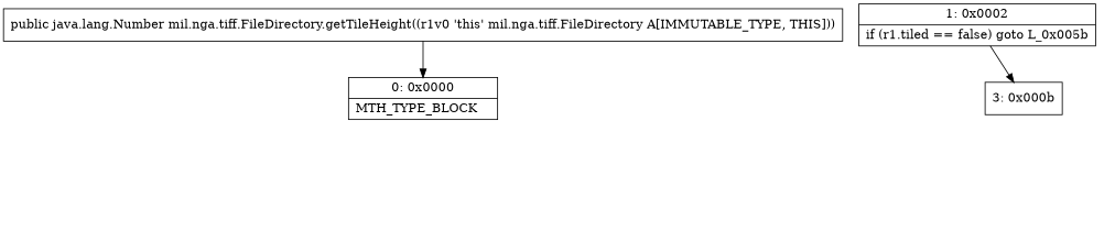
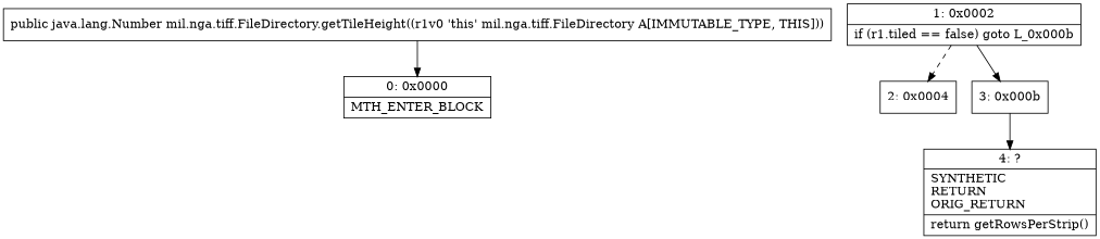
  digraph {
    node [shape=record]
-   n1 [label="{0\:\ 0x0000|MTH_TYPE_BLOCK\l}"]
-   n2 [label="{1\:\ 0x0002|if (r1.tiled == false) goto L_0x005b\l}"]
+   n1 [label="{0\:\ 0x0000|MTH_ENTER_BLOCK\l}"]
+   n2 [label="{1\:\ 0x0002|if (r1.tiled == false) goto L_0x000b\l}"]
+   n3 [label="{2\:\ 0x0004}"]
    n4 [label="{3\:\ 0x000b}"]
+   n5 [label="{4\:\ ?|SYNTHETIC\lRETURN\lORIG_RETURN\l|return getRowsPerStrip()\l}"]
    n6 [label="{public java.lang.Number mil.nga.tiff.FileDirectory.getTileHeight((r1v0 'this' mil.nga.tiff.FileDirectory A[IMMUTABLE_TYPE, THIS])) }"]
+   n2 -> n3 [style=dashed]
    n2 -> n4
+   n4 -> n5
    n6 -> n1
  }
